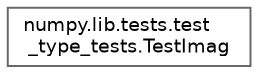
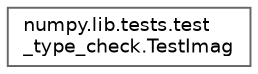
  digraph {
    rankdir=LR
-   n1 [color=grey40 fillcolor=white fontname=Helvetica fontsize=10 height=0.2 label="numpy.lib.tests.test\l_type_tests.TestImag" shape=box style=filled width=0.4]
+   n1 [color=grey40 fillcolor=white fontname=Helvetica fontsize=10 height=0.2 label="numpy.lib.tests.test\l_type_check.TestImag" shape=box style=filled width=0.4]
  }
